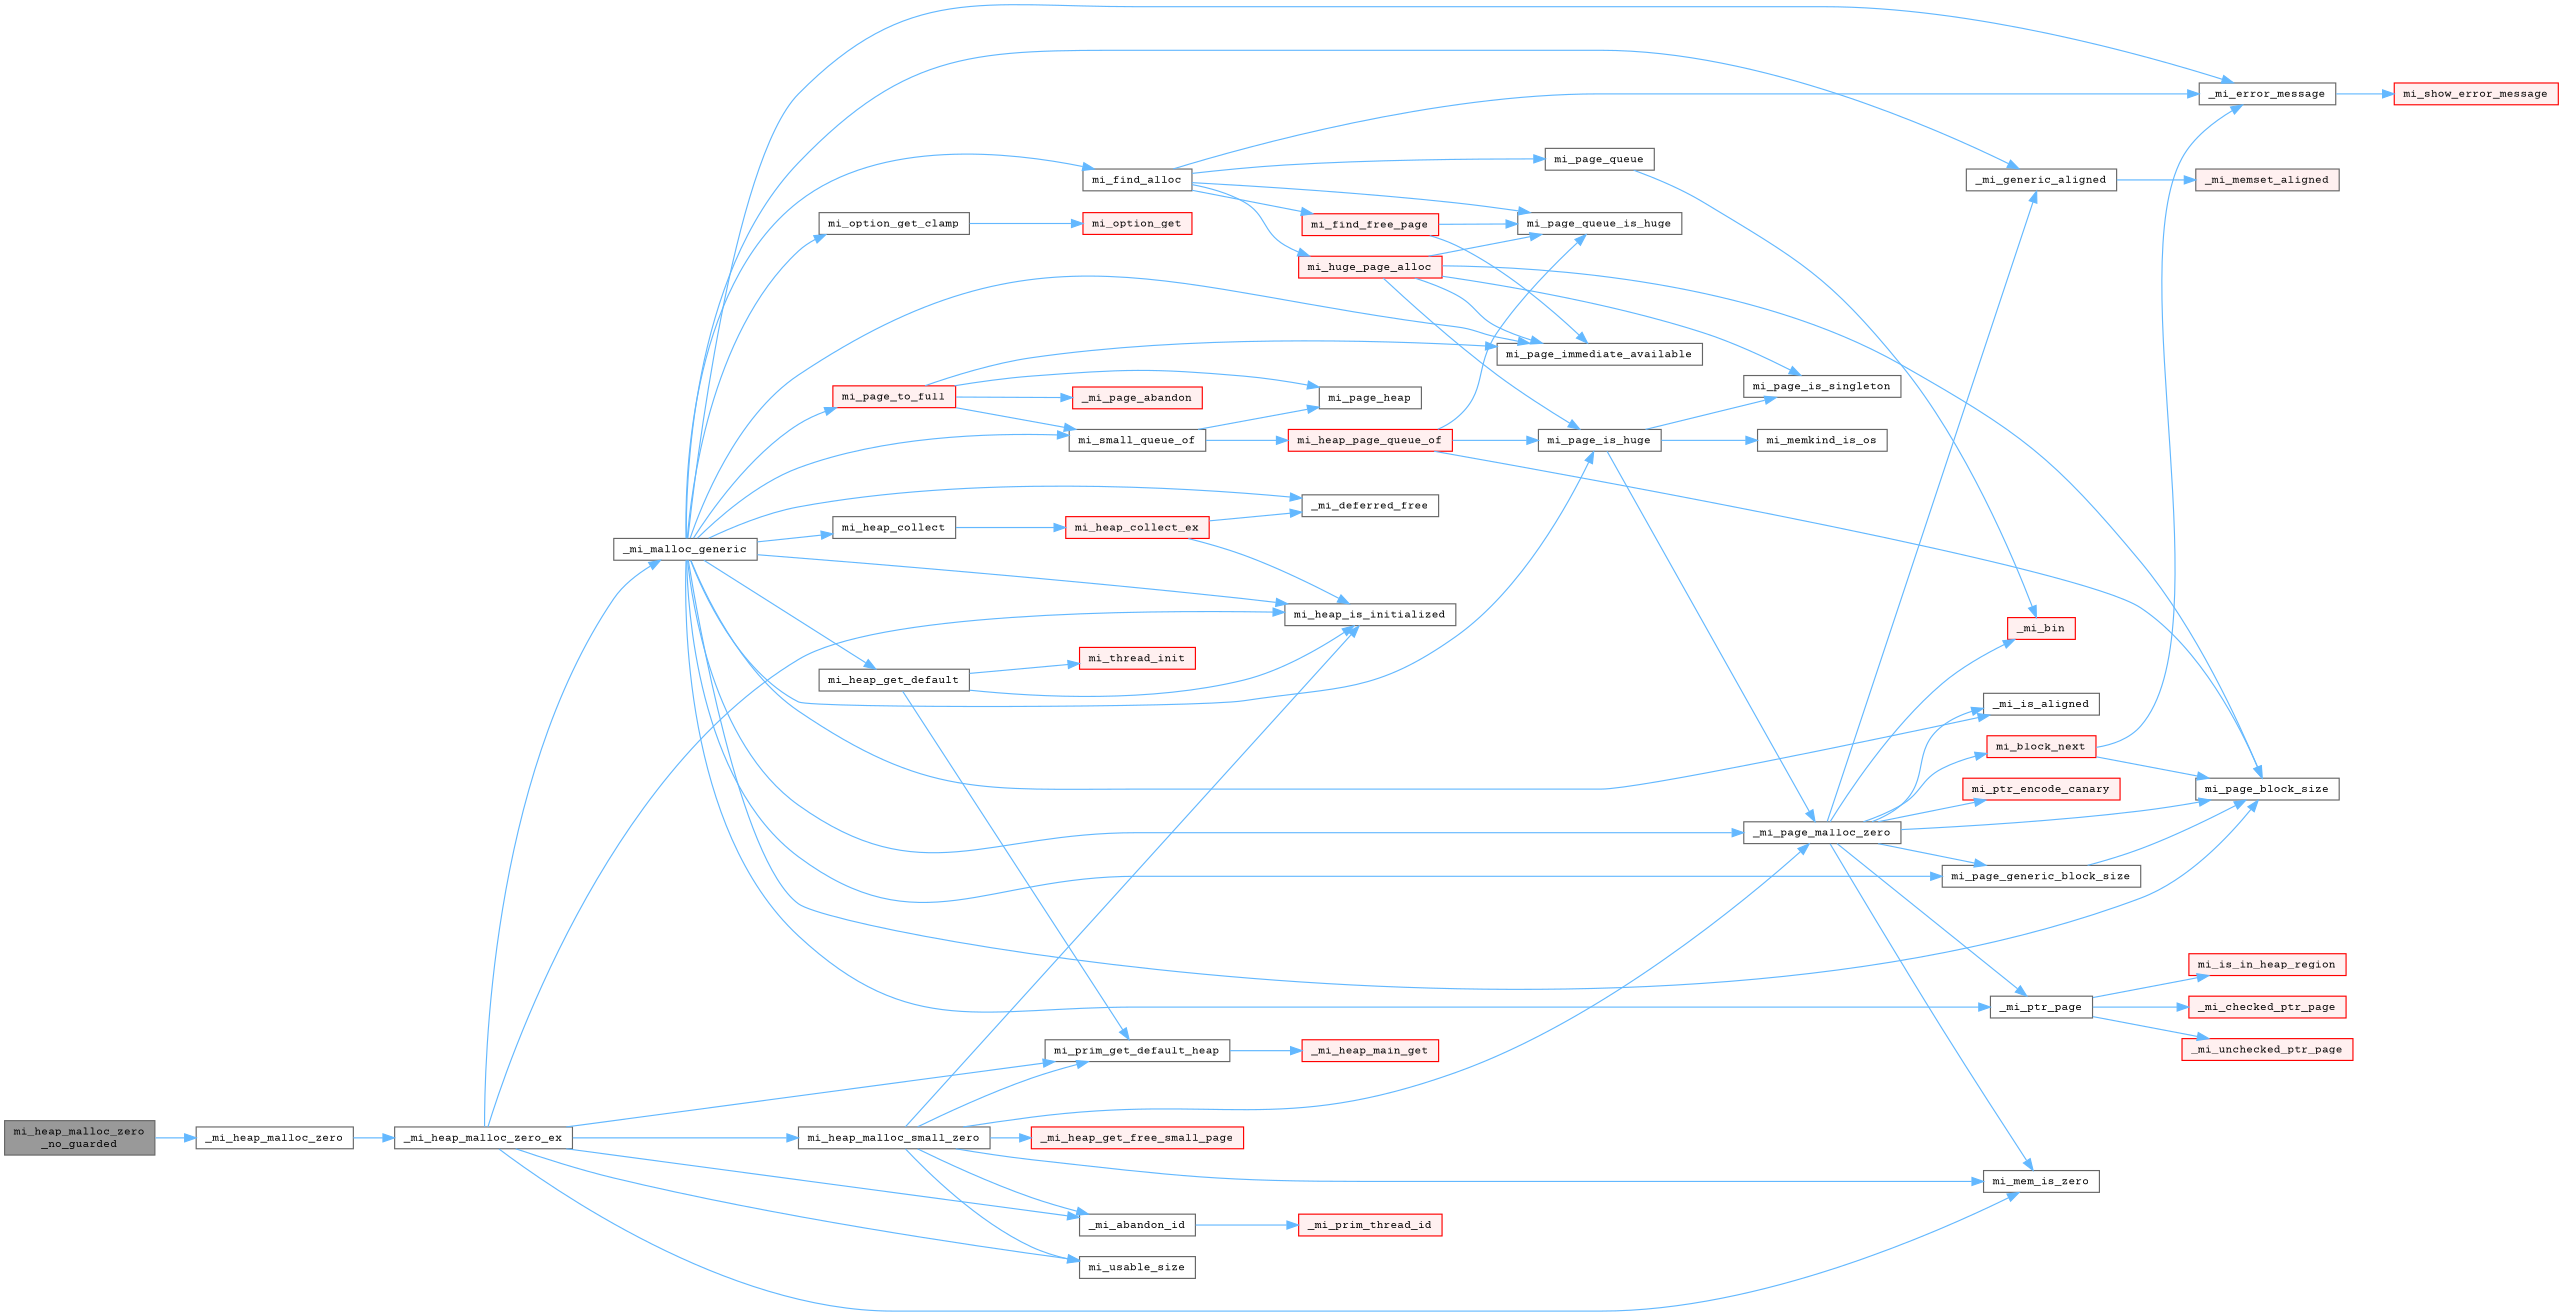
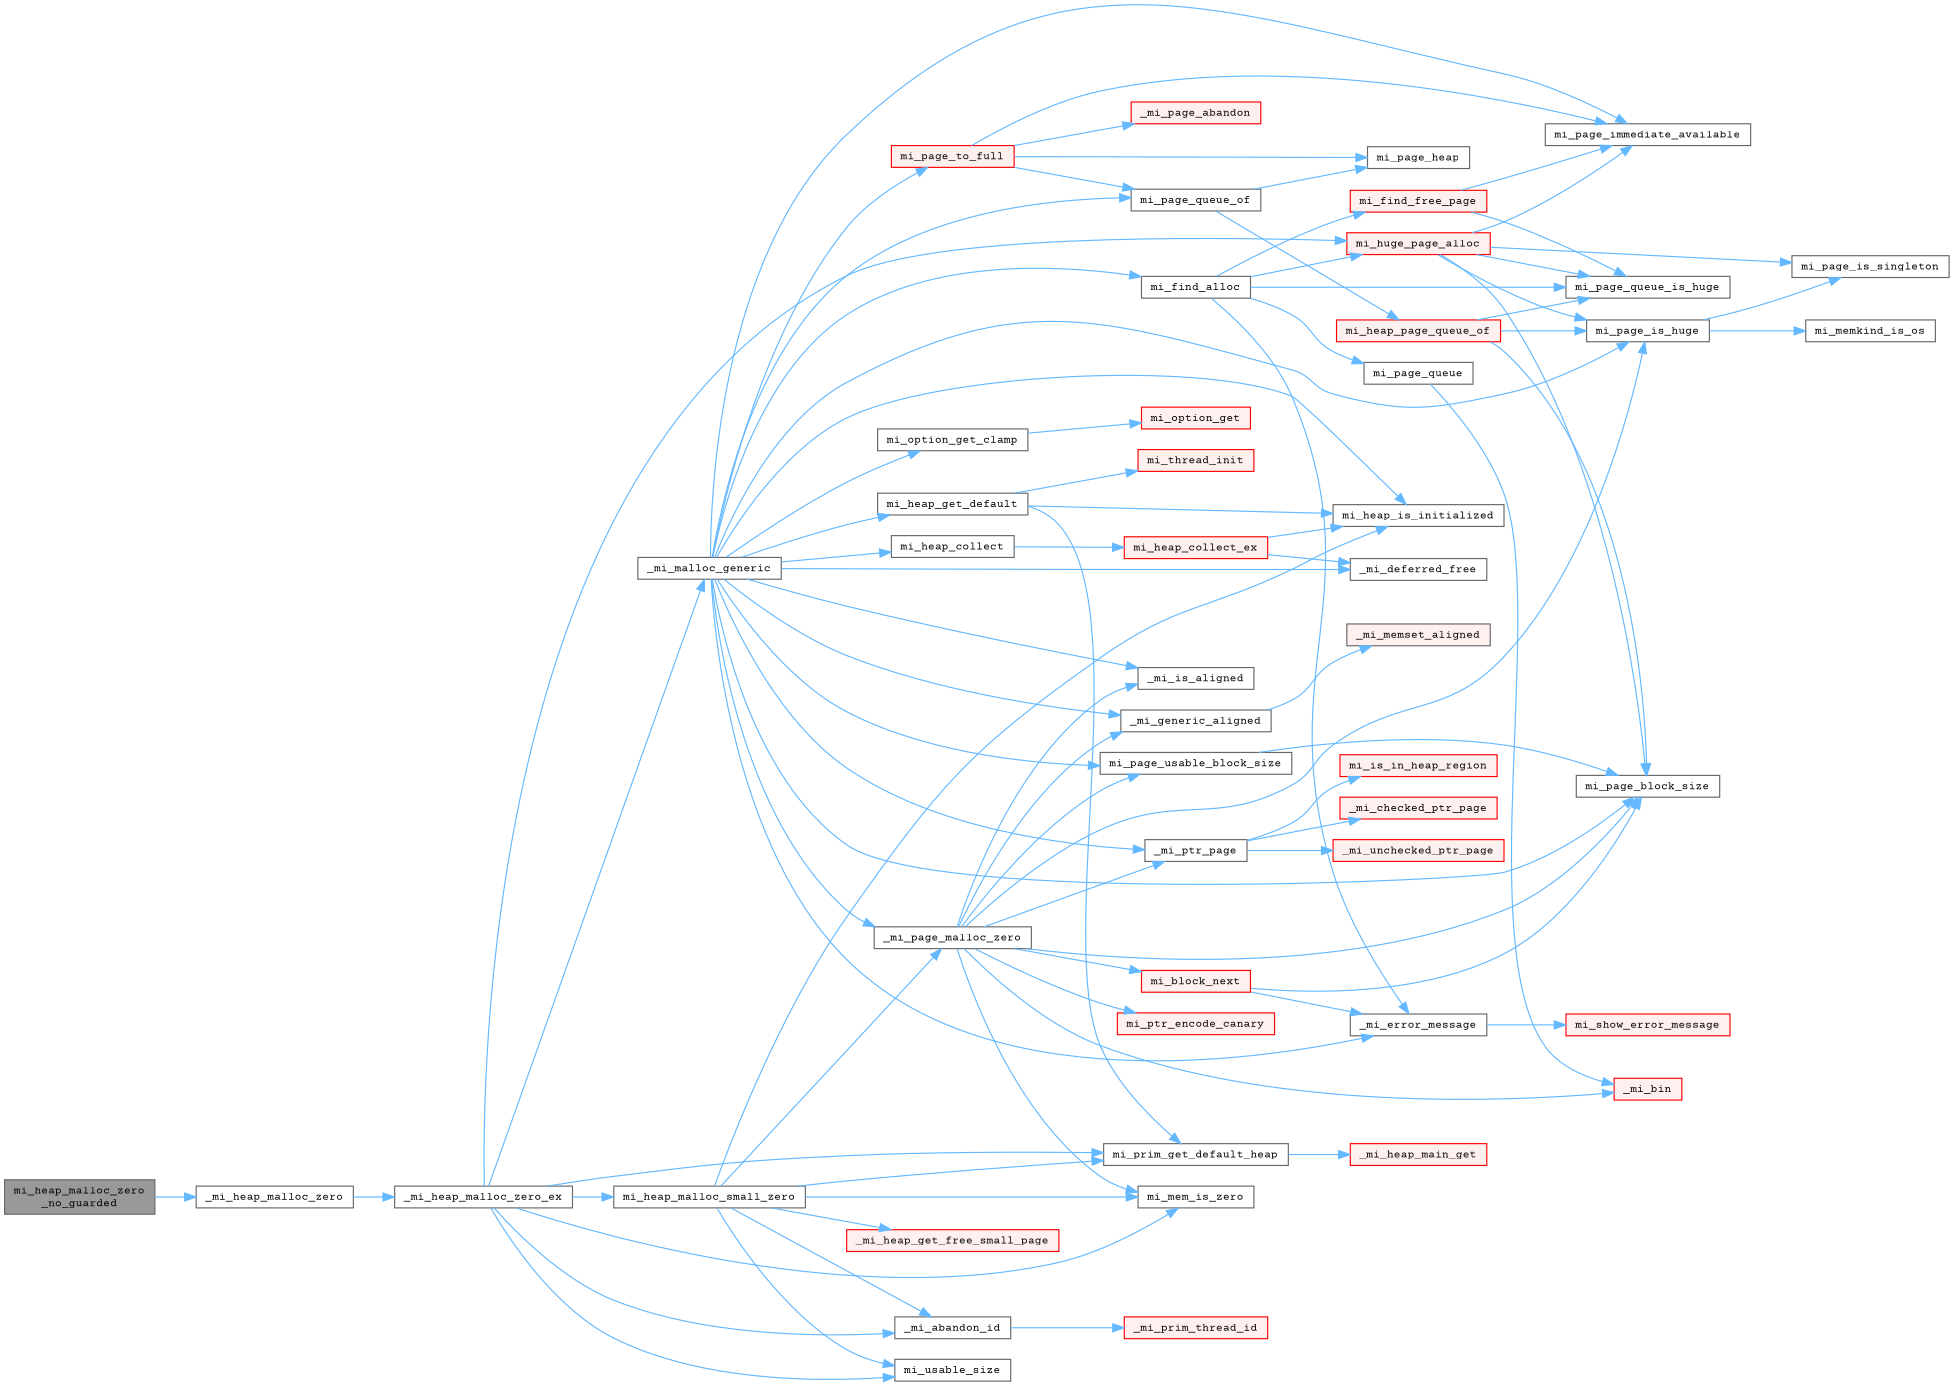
  digraph {
    fontname="Courier Prime"
    rankdir=LR
    node [color=grey40 fillcolor=white fontname="Courier Prime" fontsize=10 shape=box style=filled]
    edge [color=steelblue1 fontname="Courier Prime" fontsize=10 labelfontname=Helvetica labelfontsize=10 style=solid]
    n1 [color=gray40 fillcolor=grey60 fontcolor=black height=0.2 label="mi_heap_malloc_zero\l_no_guarded" width=0.4]
    n2 [height=0.2 label=_mi_heap_malloc_zero width=0.4]
    n3 [height=0.2 label=_mi_heap_malloc_zero_ex width=0.4]
    n4 [height=0.2 label=_mi_malloc_generic width=0.4]
    n5 [height=0.2 label=mi_mem_is_zero width=0.4]
    n6 [height=0.2 label=mi_heap_is_initialized width=0.4]
    n7 [height=0.2 label=mi_prim_get_default_heap width=0.4]
    n8 [height=0.2 label=_mi_abandon_id width=0.4]
    n9 [height=0.2 label=mi_heap_malloc_small_zero width=0.4]
    n10 [height=0.2 label=mi_usable_size width=0.4]
    n11 [height=0.2 label=_mi_deferred_free width=0.4]
    n12 [height=0.2 label=_mi_error_message width=0.4]
    n13 [height=0.2 label=_mi_is_aligned width=0.4]
    n14 [height=0.2 label=_mi_generic_aligned width=0.4]
    n15 [height=0.2 label=_mi_page_malloc_zero width=0.4]
    n16 [height=0.2 label=_mi_ptr_page width=0.4]
    n17 [height=0.2 label=mi_page_block_size width=0.4]
    n18 [height=0.2 label=mi_page_is_huge width=0.4]
-   n19 [height=0.2 label=mi_page_generic_block_size width=0.4]
+   n19 [height=0.2 label=mi_page_usable_block_size width=0.4]
    n20 [height=0.2 label=mi_find_alloc width=0.4]
    n21 [height=0.2 label=mi_page_immediate_available width=0.4]
    n22 [height=0.2 label=mi_heap_collect width=0.4]
    n23 [height=0.2 label=mi_heap_get_default width=0.4]
    n24 [height=0.2 label=mi_option_get_clamp width=0.4]
-   n25 [height=0.2 label=mi_small_queue_of width=0.4]
+   n25 [height=0.2 label=mi_page_queue_of width=0.4]
    n26 [color=red fillcolor="#FFF0F0" height=0.2 label=mi_page_to_full width=0.4]
    n27 [color=red fillcolor="#FFF0F0" height=0.2 label=_mi_heap_main_get width=0.4]
    n28 [color=red fillcolor="#FFF0F0" height=0.2 label=_mi_prim_thread_id width=0.4]
    n29 [color=red fillcolor="#FFF0F0" height=0.2 label=_mi_heap_get_free_small_page width=0.4]
    n30 [color=red fillcolor="#FFF0F0" height=0.2 label=mi_show_error_message width=0.4]
    n31 [fillcolor="#FFF0F0" height=0.2 label=_mi_memset_aligned width=0.4]
    n32 [color=red fillcolor="#FFF0F0" height=0.2 label=_mi_bin width=0.4]
    n33 [color=red fillcolor="#FFF0F0" height=0.2 label=mi_block_next width=0.4]
    n34 [color=red fillcolor="#FFF0F0" height=0.2 label=mi_ptr_encode_canary width=0.4]
    n35 [color=red fillcolor="#FFF0F0" height=0.2 label=_mi_checked_ptr_page width=0.4]
    n36 [color=red fillcolor="#FFF0F0" height=0.2 label=_mi_unchecked_ptr_page width=0.4]
    n37 [color=red fillcolor="#FFF0F0" height=0.2 label=mi_is_in_heap_region width=0.4]
    n38 [height=0.2 label=mi_memkind_is_os width=0.4]
    n39 [height=0.2 label=mi_page_is_singleton width=0.4]
    n40 [color=red fillcolor="#FFF0F0" height=0.2 label=mi_find_free_page width=0.4]
    n41 [height=0.2 label=mi_page_queue_is_huge width=0.4]
    n42 [color=red fillcolor="#FFF0F0" height=0.2 label=mi_huge_page_alloc width=0.4]
    n43 [height=0.2 label=mi_page_queue width=0.4]
    n44 [color=red fillcolor="#FFF0F0" height=0.2 label=mi_heap_collect_ex width=0.4]
    n45 [color=red fillcolor="#FFF0F0" height=0.2 label=mi_thread_init width=0.4]
    n46 [color=red fillcolor="#FFF0F0" height=0.2 label=mi_option_get width=0.4]
    n47 [color=red fillcolor="#FFF0F0" height=0.2 label=mi_heap_page_queue_of width=0.4]
    n48 [height=0.2 label=mi_page_heap width=0.4]
    n49 [color=red fillcolor="#FFF0F0" height=0.2 label=_mi_page_abandon width=0.4]
    n1 -> n2
    n2 -> n3
    n3 -> n4
    n3 -> n5
-   n3 -> n6
+   n3 -> n42
    n3 -> n7
    n3 -> n8
    n3 -> n9
    n3 -> n10
    n4 -> n6
    n4 -> n11
    n4 -> n12
    n4 -> n13
    n4 -> n14
    n4 -> n15
    n4 -> n16
    n4 -> n17
    n4 -> n18
    n4 -> n19
    n4 -> n20
    n4 -> n21
    n4 -> n22
    n4 -> n23
    n4 -> n24
    n4 -> n25
    n4 -> n26
    n7 -> n27
    n8 -> n28
    n9 -> n5
    n9 -> n6
    n9 -> n7
    n9 -> n8
    n9 -> n10
    n9 -> n15
    n9 -> n29
    n12 -> n30
    n14 -> n31
    n15 -> n5
    n15 -> n13
    n15 -> n14
    n15 -> n16
    n15 -> n17
-   n18 -> n15
+   n15 -> n18
    n15 -> n19
    n15 -> n32
    n15 -> n33
    n15 -> n34
    n16 -> n35
    n16 -> n36
    n16 -> n37
    n18 -> n38
    n18 -> n39
    n19 -> n17
    n20 -> n12
    n20 -> n40
    n20 -> n41
    n20 -> n42
    n20 -> n43
    n22 -> n44
    n23 -> n6
    n23 -> n7
    n23 -> n45
    n24 -> n46
    n25 -> n47
    n25 -> n48
    n26 -> n21
    n26 -> n25
    n26 -> n48
    n26 -> n49
    n33 -> n12
    n33 -> n17
    n40 -> n21
    n40 -> n41
    n42 -> n17
    n42 -> n18
    n42 -> n21
    n42 -> n39
    n42 -> n41
    n43 -> n32
    n44 -> n6
    n44 -> n11
    n47 -> n17
    n47 -> n18
    n47 -> n41
  }
